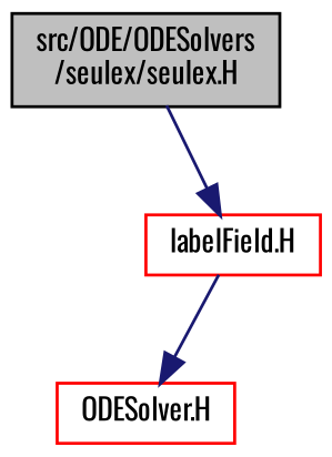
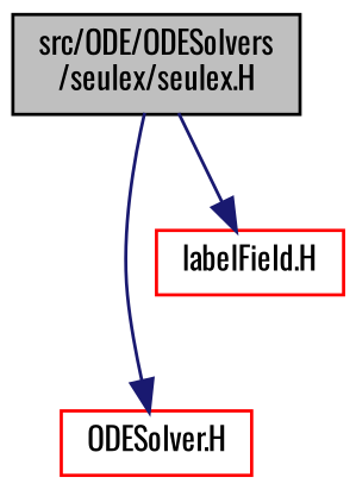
  digraph {
    fontname=Oswald
    node [color=red fontname=Oswald fontsize=10 shape=record]
    edge [color=midnightblue fontname=Oswald fontsize=10 labelfontname=FreeSans labelfontsize=10 style=solid]
    n1 [color=black fillcolor=grey75 fontcolor=black height=0.2 label="src/ODE/ODESolvers\l/seulex/seulex.H" style=filled width=0.4]
    n2 [height=0.2 label="ODESolver.H" width=0.4]
    n3 [height=0.2 label="labelField.H" width=0.4]
-   n3 -> n2
+   n1 -> n2
    n1 -> n3
  }
